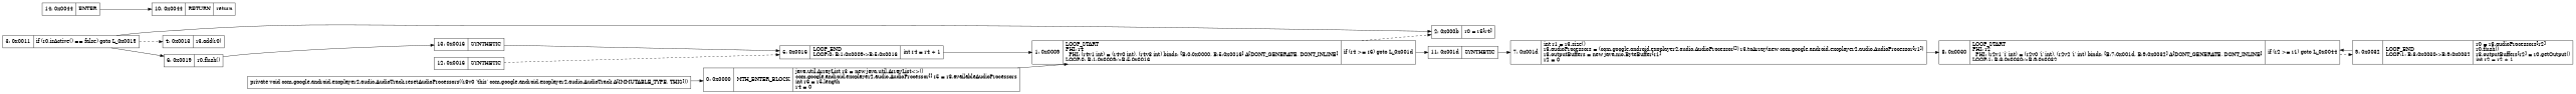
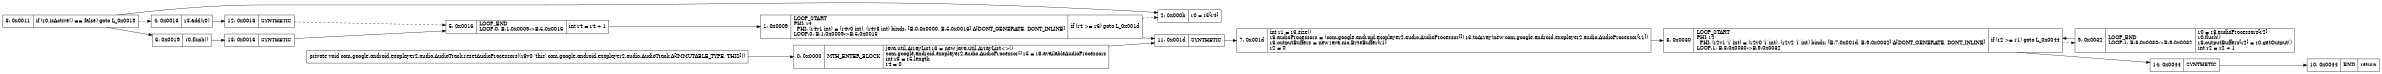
  digraph {
    rankdir=LR
    node [shape=record]
    n1 [label="{0\:\ 0x0000|MTH_ENTER_BLOCK\l|java.util.ArrayList r3 = new java.util.ArrayList\<\>()\lcom.google.android.exoplayer2.audio.AudioProcessor[] r5 = r8.availableAudioProcessors\lint r6 = r5.length\lr4 = 0\l}"]
    n2 [label="{1\:\ 0x0009|LOOP_START\lPHI: r4 \l  PHI: (r4v1 int) = (r4v0 int), (r4v8 int) binds: [B:0:0x0000, B:5:0x0016] A[DONT_GENERATE, DONT_INLINE]\lLOOP:0: B:1:0x0009\-\>B:5:0x0016\l|if (r4 \>= r6) goto L_0x001d\l}"]
    n3 [label="{2\:\ 0x000b|r0 = r5[r4]\l}"]
    n4 [label="{11\:\ 0x001d|SYNTHETIC\l}"]
    n5 [label="{7\:\ 0x001d|int r1 = r3.size()\lr8.audioProcessors = (com.google.android.exoplayer2.audio.AudioProcessor[]) r3.toArray(new com.google.android.exoplayer2.audio.AudioProcessor[r1])\lr8.outputBuffers = new java.nio.ByteBuffer[r1]\lr2 = 0\l}"]
    n6 [label="{3\:\ 0x0011|if (r0.isActive() == false) goto L_0x0019\l}"]
    n7 [label="{4\:\ 0x0013|r3.add(r0)\l}"]
    n8 [label="{6\:\ 0x0019|r0.flush()\l}"]
    n9 [label="{12\:\ 0x0016|SYNTHETIC\l}"]
    n10 [label="{13\:\ 0x0016|SYNTHETIC\l}"]
    n11 [label="{5\:\ 0x0016|LOOP_END\lLOOP:0: B:1:0x0009\-\>B:5:0x0016\l|int r4 = r4 + 1\l}"]
    n12 [label="{8\:\ 0x0030|LOOP_START\lPHI: r2 \l  PHI: (r2v1 'i' int) = (r2v0 'i' int), (r2v2 'i' int) binds: [B:7:0x001d, B:9:0x0032] A[DONT_GENERATE, DONT_INLINE]\lLOOP:1: B:8:0x0030\-\>B:9:0x0032\l|if (r2 \>= r1) goto L_0x0044\l}"]
    n13 [label="{9\:\ 0x0032|LOOP_END\lLOOP:1: B:8:0x0030\-\>B:9:0x0032\l|r0 = r8.audioProcessors[r2]\lr0.flush()\lr8.outputBuffers[r2] = r0.getOutput()\lint r2 = r2 + 1\l}"]
-   n14 [label="{14\:\ 0x0044|ENTER\l}"]
-   n15 [label="{10\:\ 0x0044|RETURN\l|return\l}"]
+   n14 [label="{14\:\ 0x0044|SYNTHETIC\l}"]
+   n15 [label="{10\:\ 0x0044|END\l|return\l}"]
    n16 [label="{private void com.google.android.exoplayer2.audio.AudioTrack.resetAudioProcessors((r8v0 'this' com.google.android.exoplayer2.audio.AudioTrack A[IMMUTABLE_TYPE, THIS])) }"]
-   n1 -> n2
+   n1 -> n4
    n2 -> n3 [style=dashed]
    n2 -> n4
    n4 -> n5
    n5 -> n12
    n6 -> n3
    n6 -> n7 [style=dashed]
    n6 -> n8
+   n7 -> n9
    n8 -> n10
    n9 -> n11 [style=dashed]
    n10 -> n11
    n11 -> n2
    n12 -> n13 [style=dashed]
+   n12 -> n14
    n13 -> n12
    n14 -> n15
    n16 -> n1
  }
